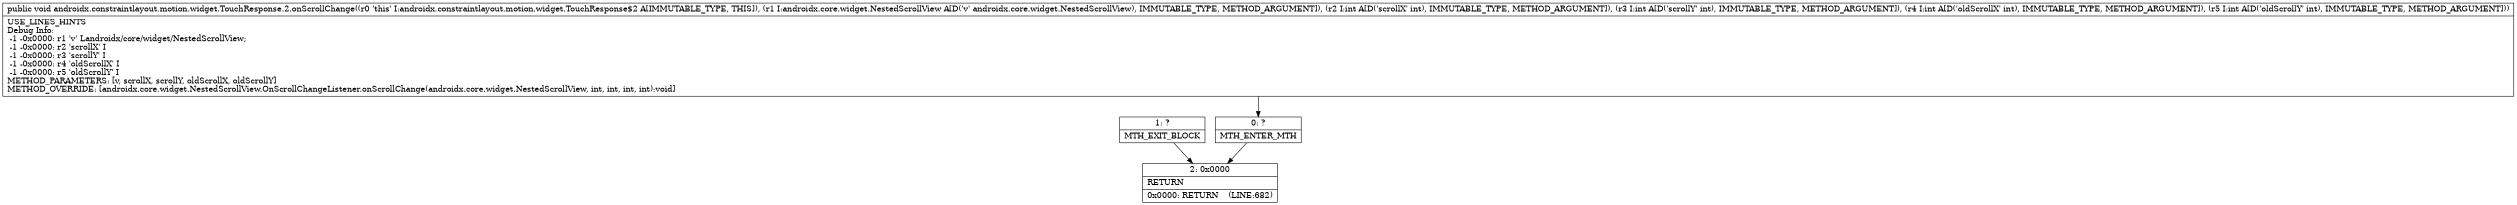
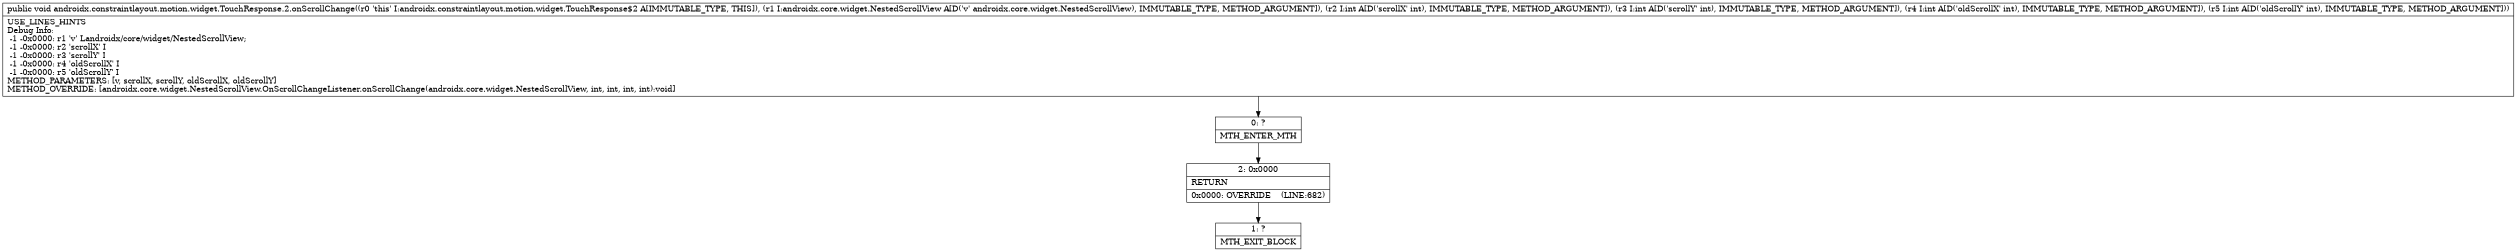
  digraph {
    node [shape=record]
    n1 [label="{0\:\ ?|MTH_ENTER_MTH\l}"]
-   n2 [label="{2\:\ 0x0000|RETURN\l|0x0000: RETURN    (LINE:682)\l}"]
+   n2 [label="{2\:\ 0x0000|RETURN\l|0x0000: OVERRIDE    (LINE:682)\l}"]
    n3 [label="{1\:\ ?|MTH_EXIT_BLOCK\l}"]
    n4 [label="{public void androidx.constraintlayout.motion.widget.TouchResponse.2.onScrollChange((r0 'this' I:androidx.constraintlayout.motion.widget.TouchResponse$2 A[IMMUTABLE_TYPE, THIS]), (r1 I:androidx.core.widget.NestedScrollView A[D('v' androidx.core.widget.NestedScrollView), IMMUTABLE_TYPE, METHOD_ARGUMENT]), (r2 I:int A[D('scrollX' int), IMMUTABLE_TYPE, METHOD_ARGUMENT]), (r3 I:int A[D('scrollY' int), IMMUTABLE_TYPE, METHOD_ARGUMENT]), (r4 I:int A[D('oldScrollX' int), IMMUTABLE_TYPE, METHOD_ARGUMENT]), (r5 I:int A[D('oldScrollY' int), IMMUTABLE_TYPE, METHOD_ARGUMENT]))  | USE_LINES_HINTS\lDebug Info:\l  \-1 \-0x0000: r1 'v' Landroidx\/core\/widget\/NestedScrollView;\l  \-1 \-0x0000: r2 'scrollX' I\l  \-1 \-0x0000: r3 'scrollY' I\l  \-1 \-0x0000: r4 'oldScrollX' I\l  \-1 \-0x0000: r5 'oldScrollY' I\lMETHOD_PARAMETERS: [v, scrollX, scrollY, oldScrollX, oldScrollY]\lMETHOD_OVERRIDE: [androidx.core.widget.NestedScrollView.OnScrollChangeListener.onScrollChange(androidx.core.widget.NestedScrollView, int, int, int, int):void]\l}"]
    n1 -> n2
-   n3 -> n2
+   n2 -> n3
    n4 -> n1
  }
